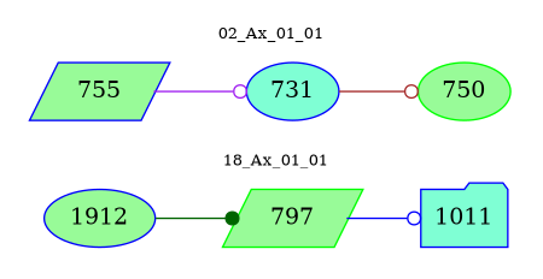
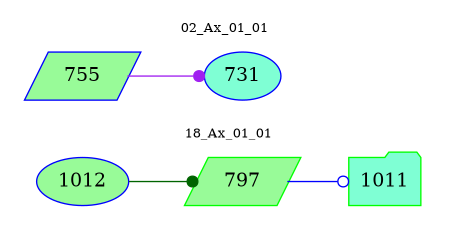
  digraph {
    rankdir=LR
    node [color=blue fillcolor=palegreen shape=ellipse style=filled]
    edge [arrowhead=dot]
-   n1 [label=1912]
+   n1 [label=1012]
    n2 [color=green label=797 shape=parallelogram]
-   n3 [fillcolor=aquamarine label=1011 shape=folder]
+   n3 [color=green fillcolor=aquamarine label=1011 shape=folder]
    n4 [label=755 shape=parallelogram]
    n5 [fillcolor=aquamarine label=731]
-   n6 [color=green label=750]
    subgraph cluster_1 {
      color=white
      fontsize=10
      label="18_Ax_01_01"
      n1
      n2
      n3
    }
    subgraph cluster_2 {
      color=white
      fontsize=10
      label="02_Ax_01_01"
      n4
      n5
-     n6
    }
    n1 -> n2 [color=darkgreen]
    n2 -> n3 [arrowhead=odot color=blue]
-   n4 -> n5 [arrowhead=odot color=purple]
-   n5 -> n6 [arrowhead=odot color=brown]
+   n4 -> n5 [color=purple]
  }
